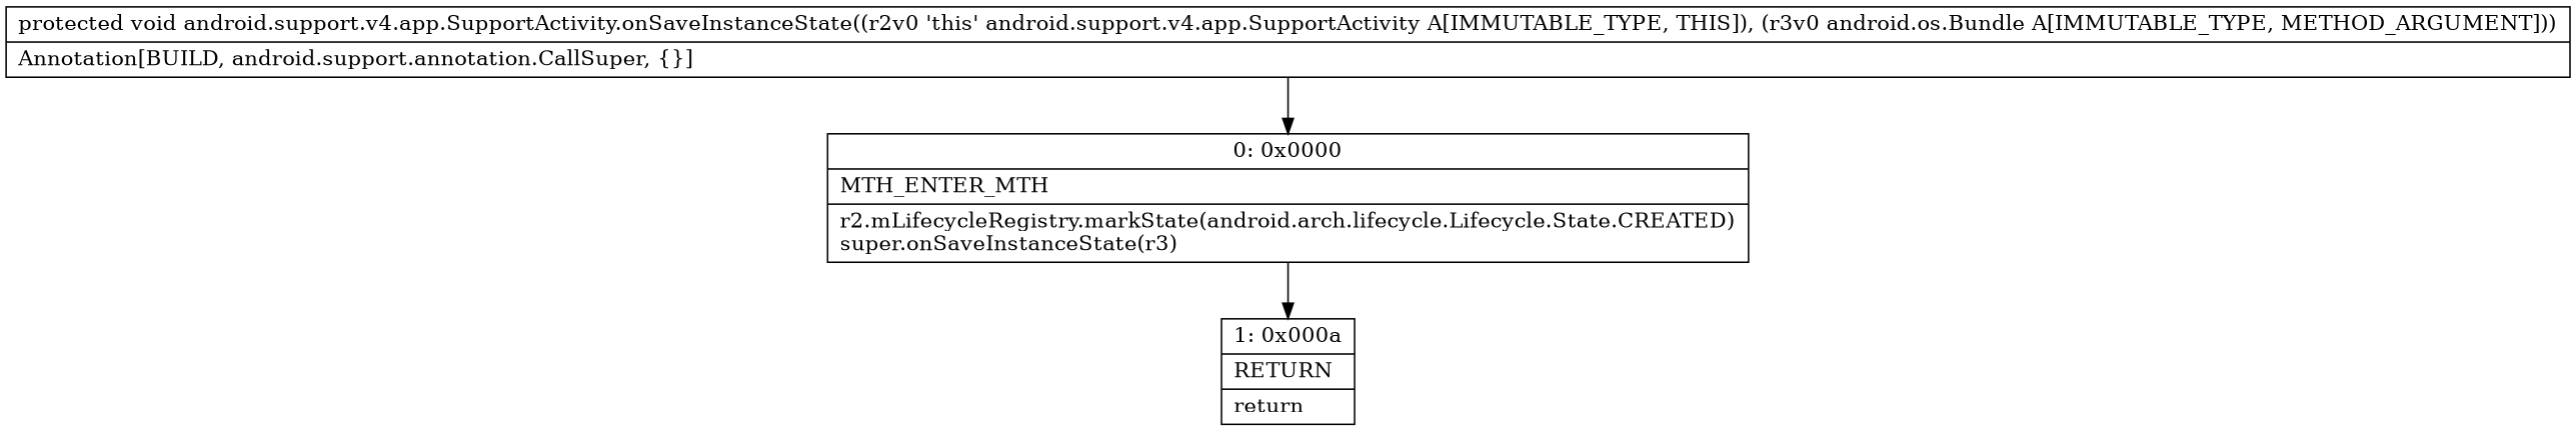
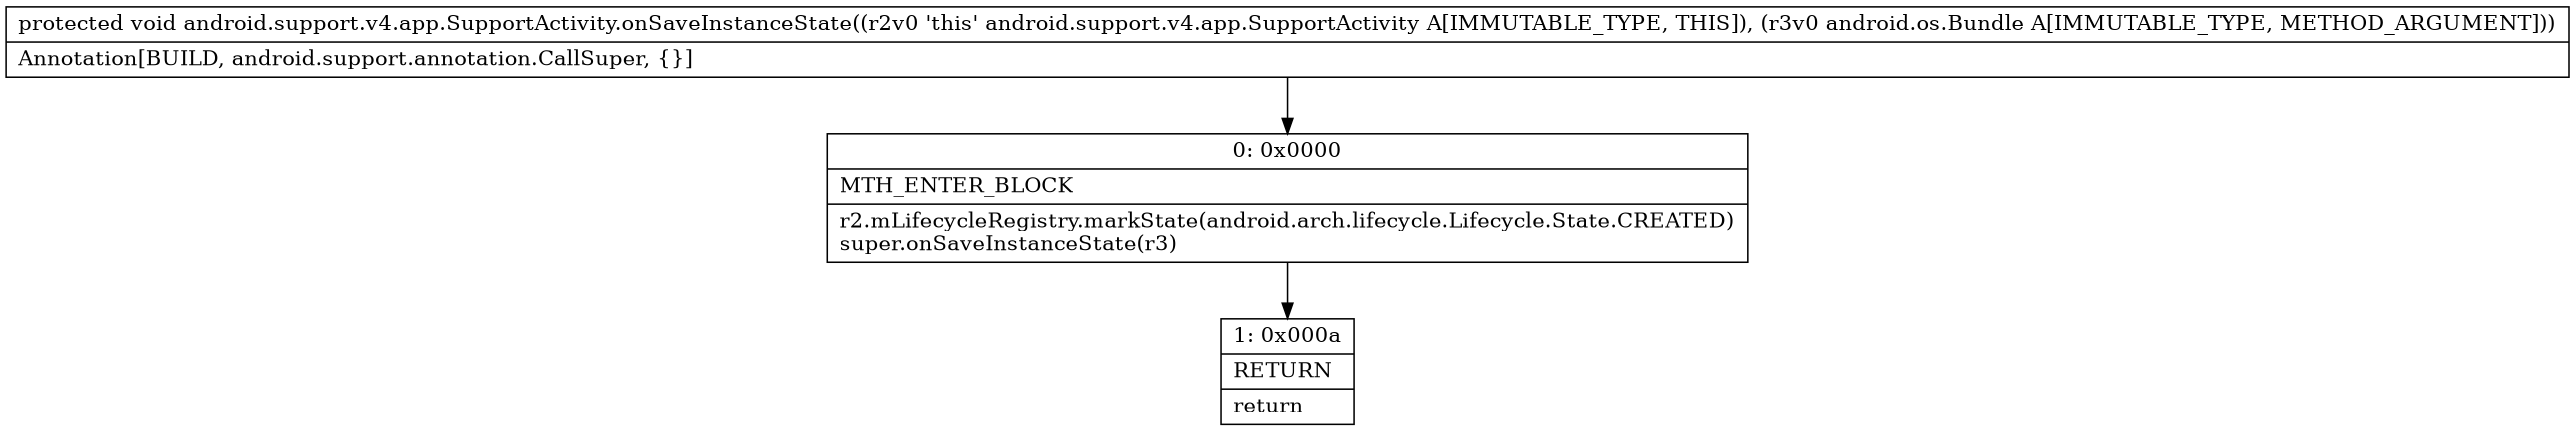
  digraph {
    node [shape=record]
-   n1 [label="{0\:\ 0x0000|MTH_ENTER_MTH\l|r2.mLifecycleRegistry.markState(android.arch.lifecycle.Lifecycle.State.CREATED)\lsuper.onSaveInstanceState(r3)\l}"]
+   n1 [label="{0\:\ 0x0000|MTH_ENTER_BLOCK\l|r2.mLifecycleRegistry.markState(android.arch.lifecycle.Lifecycle.State.CREATED)\lsuper.onSaveInstanceState(r3)\l}"]
    n2 [label="{1\:\ 0x000a|RETURN\l|return\l}"]
    n3 [label="{protected void android.support.v4.app.SupportActivity.onSaveInstanceState((r2v0 'this' android.support.v4.app.SupportActivity A[IMMUTABLE_TYPE, THIS]), (r3v0 android.os.Bundle A[IMMUTABLE_TYPE, METHOD_ARGUMENT]))  | Annotation[BUILD, android.support.annotation.CallSuper, \{\}]\l}"]
    n1 -> n2
    n3 -> n1
  }
